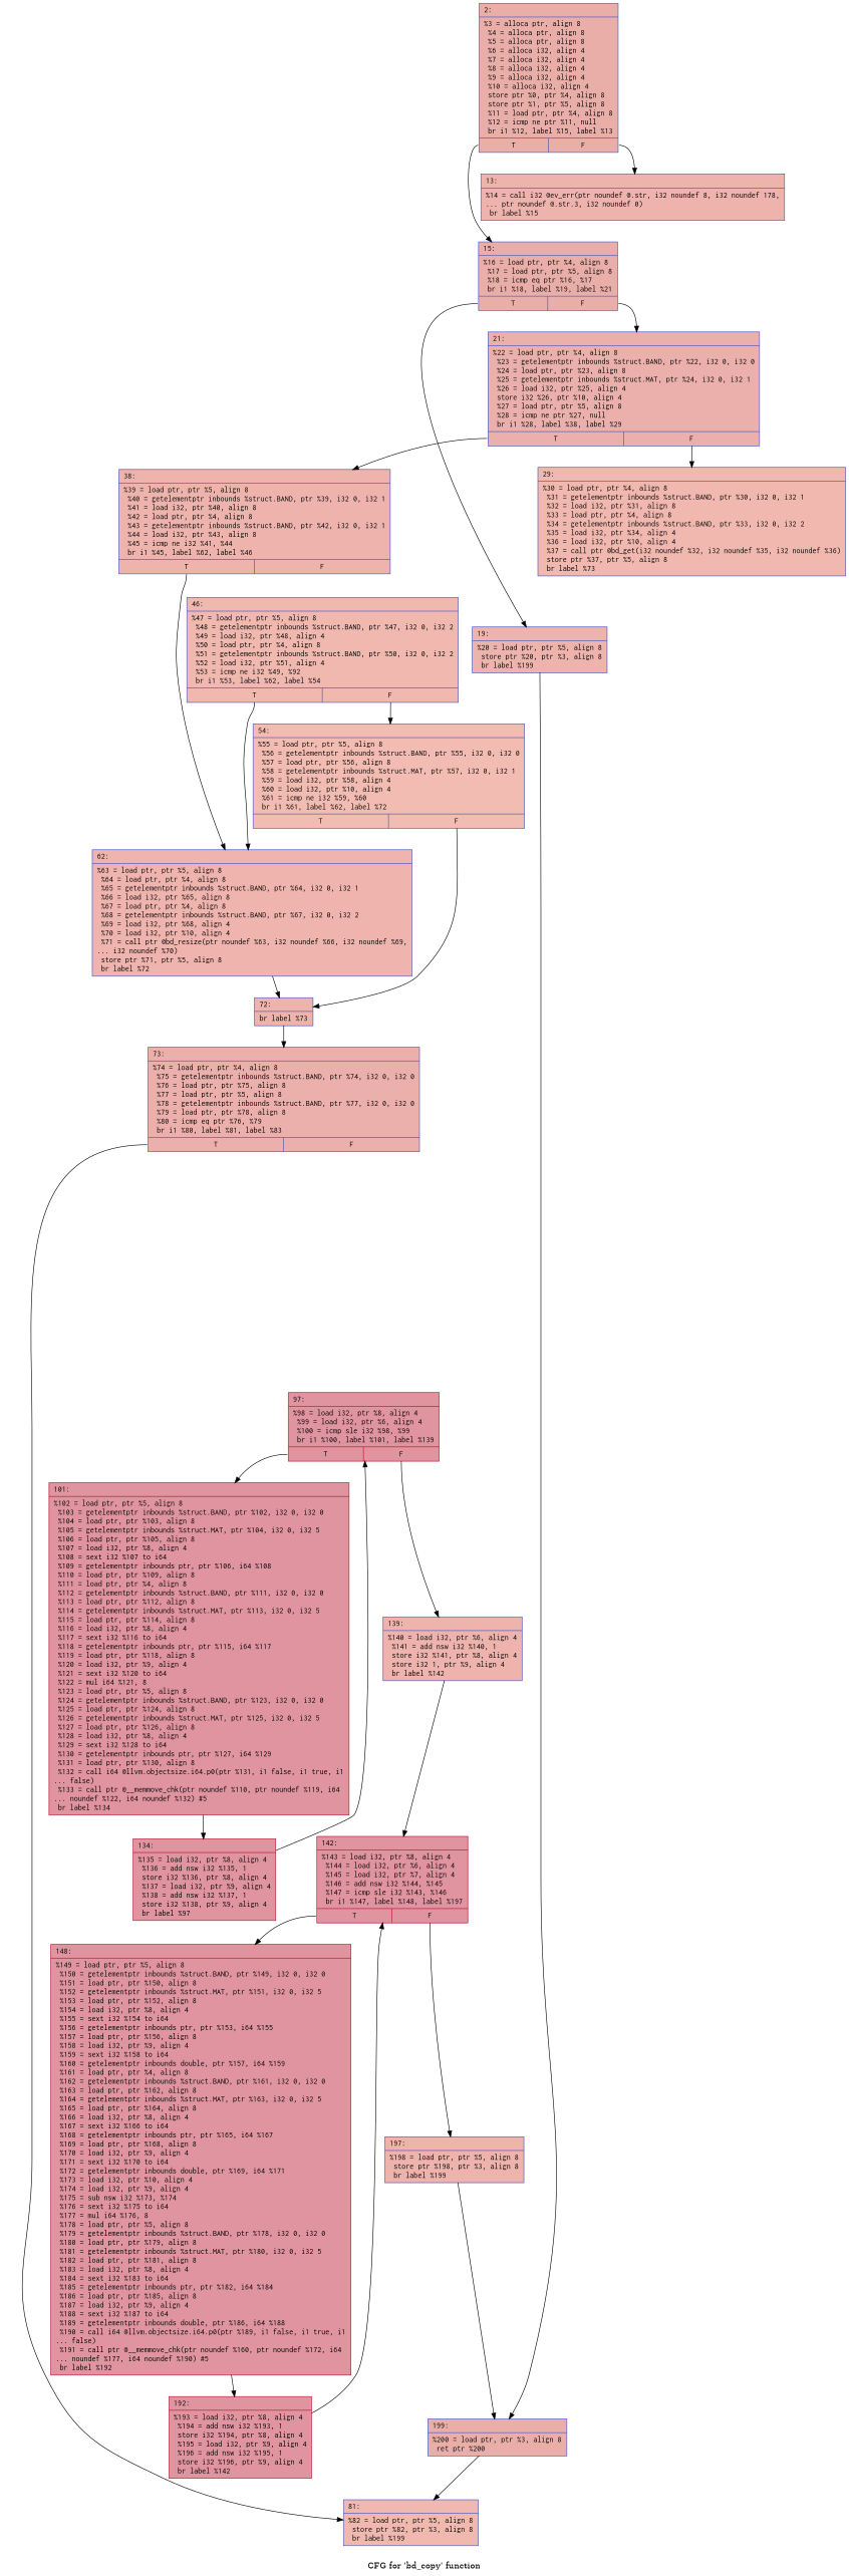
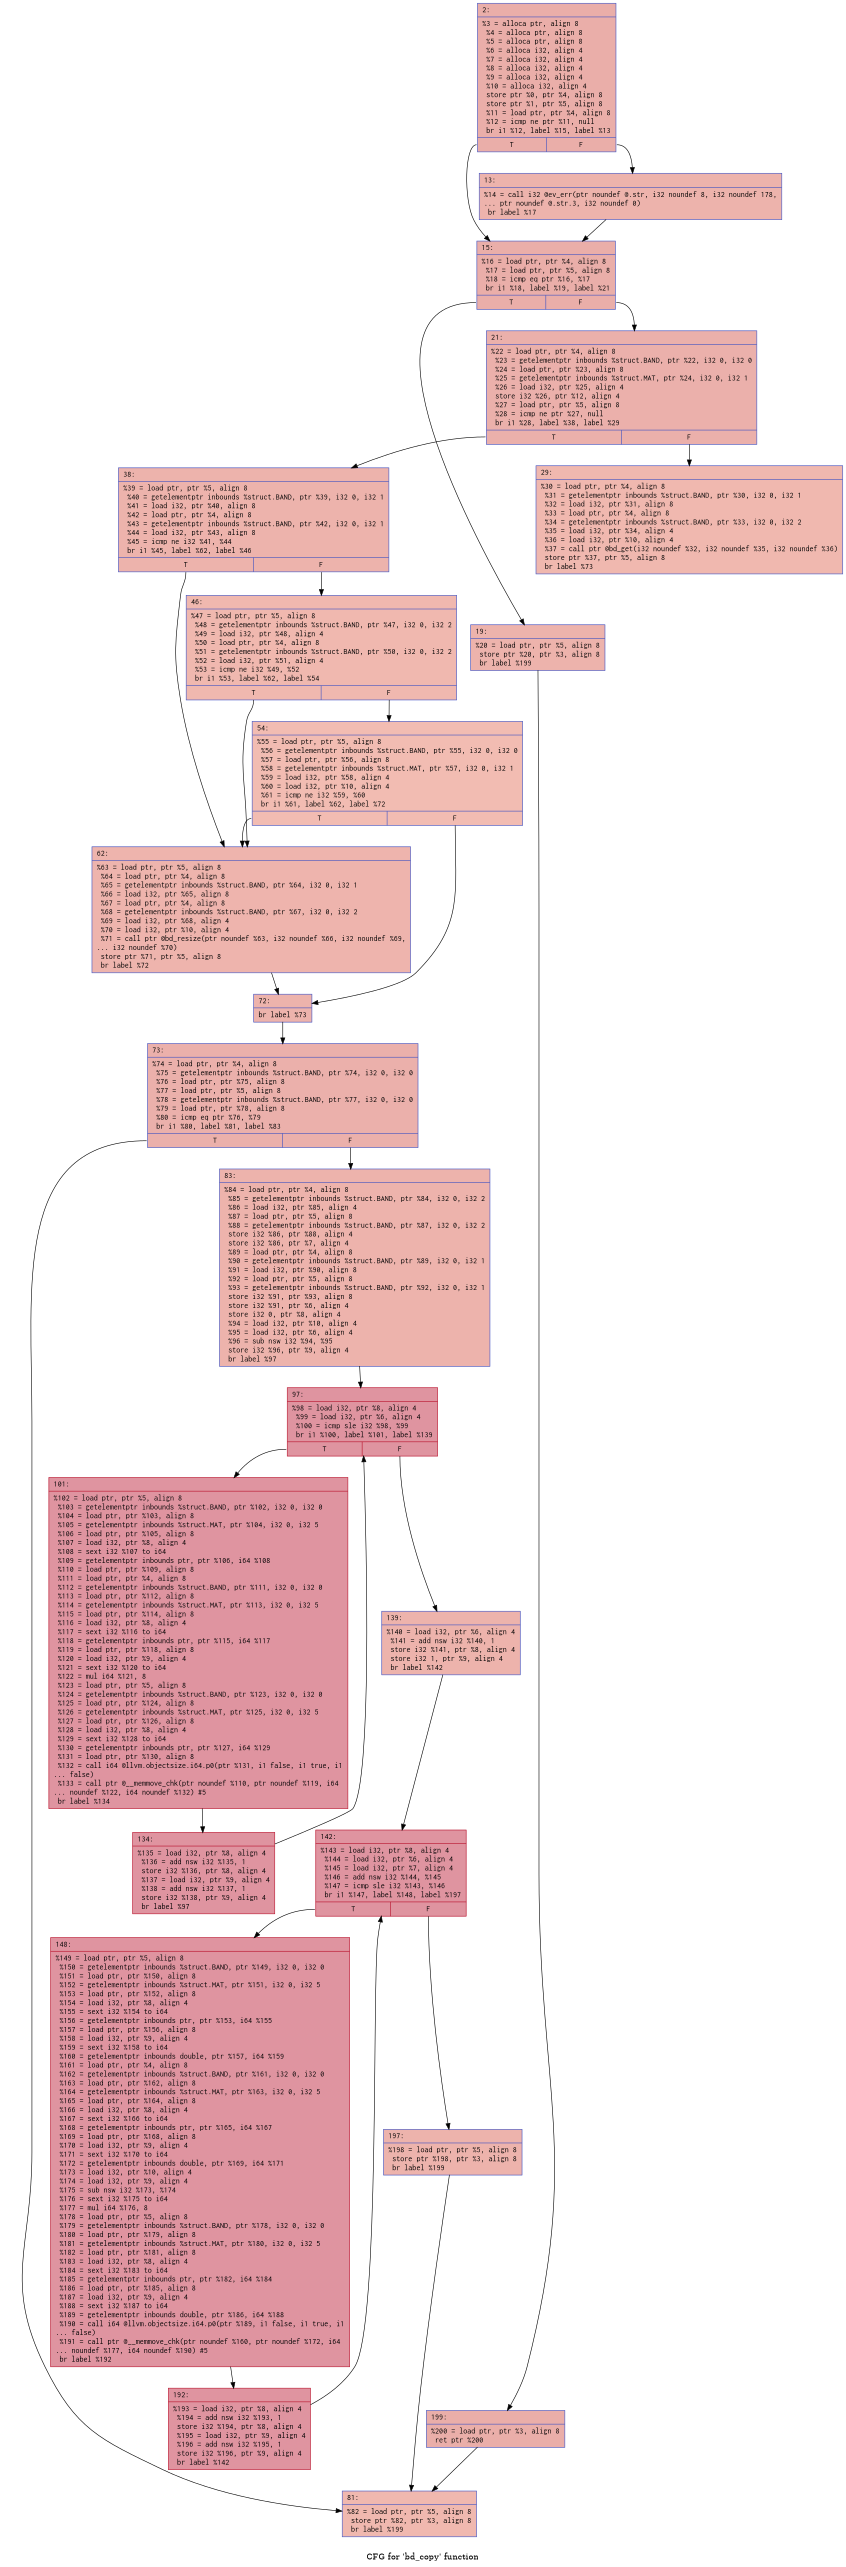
  digraph {
    label="CFG for 'bd_copy' function"
    node [color="#3d50c3ff" fillcolor="#d6524470" fontname=Courier shape=record style=filled]
    n1 [fillcolor="#d0473d70" label="{2:\l|  %3 = alloca ptr, align 8\l  %4 = alloca ptr, align 8\l  %5 = alloca ptr, align 8\l  %6 = alloca i32, align 4\l  %7 = alloca i32, align 4\l  %8 = alloca i32, align 4\l  %9 = alloca i32, align 4\l  %10 = alloca i32, align 4\l  store ptr %0, ptr %4, align 8\l  store ptr %1, ptr %5, align 8\l  %11 = load ptr, ptr %4, align 8\l  %12 = icmp ne ptr %11, null\l  br i1 %12, label %15, label %13\l|{<s0>T|<s1>F}}"]
    n2 [fillcolor="#d0473d70" label="{15:\l|  %16 = load ptr, ptr %4, align 8\l  %17 = load ptr, ptr %5, align 8\l  %18 = icmp eq ptr %16, %17\l  br i1 %18, label %19, label %21\l|{<s0>T|<s1>F}}"]
-   n3 [label="{13:\l|  %14 = call i32 @ev_err(ptr noundef @.str, i32 noundef 8, i32 noundef 178,\l... ptr noundef @.str.3, i32 noundef 0)\l  br label %15\l}"]
+   n3 [label="{13:\l|  %14 = call i32 @ev_err(ptr noundef @.str, i32 noundef 8, i32 noundef 178,\l... ptr noundef @.str.3, i32 noundef 0)\l  br label %17\l}"]
    n4 [label="{19:\l|  %20 = load ptr, ptr %5, align 8\l  store ptr %20, ptr %3, align 8\l  br label %199\l}"]
-   n5 [fillcolor="#d24b4070" label="{21:\l|  %22 = load ptr, ptr %4, align 8\l  %23 = getelementptr inbounds %struct.BAND, ptr %22, i32 0, i32 0\l  %24 = load ptr, ptr %23, align 8\l  %25 = getelementptr inbounds %struct.MAT, ptr %24, i32 0, i32 1\l  %26 = load i32, ptr %25, align 4\l  store i32 %26, ptr %10, align 4\l  %27 = load ptr, ptr %5, align 8\l  %28 = icmp ne ptr %27, null\l  br i1 %28, label %38, label %29\l|{<s0>T|<s1>F}}"]
+   n5 [fillcolor="#d24b4070" label="{21:\l|  %22 = load ptr, ptr %4, align 8\l  %23 = getelementptr inbounds %struct.BAND, ptr %22, i32 0, i32 0\l  %24 = load ptr, ptr %23, align 8\l  %25 = getelementptr inbounds %struct.MAT, ptr %24, i32 0, i32 1\l  %26 = load i32, ptr %25, align 4\l  store i32 %26, ptr %12, align 4\l  %27 = load ptr, ptr %5, align 8\l  %28 = icmp ne ptr %27, null\l  br i1 %28, label %38, label %29\l|{<s0>T|<s1>F}}"]
    n6 [fillcolor="#d0473d70" label="{199:\l|  %200 = load ptr, ptr %3, align 8\l  ret ptr %200\l}"]
    n7 [label="{38:\l|  %39 = load ptr, ptr %5, align 8\l  %40 = getelementptr inbounds %struct.BAND, ptr %39, i32 0, i32 1\l  %41 = load i32, ptr %40, align 8\l  %42 = load ptr, ptr %4, align 8\l  %43 = getelementptr inbounds %struct.BAND, ptr %42, i32 0, i32 1\l  %44 = load i32, ptr %43, align 8\l  %45 = icmp ne i32 %41, %44\l  br i1 %45, label %62, label %46\l|{<s0>T|<s1>F}}"]
    n8 [fillcolor="#dc5d4a70" label="{29:\l|  %30 = load ptr, ptr %4, align 8\l  %31 = getelementptr inbounds %struct.BAND, ptr %30, i32 0, i32 1\l  %32 = load i32, ptr %31, align 8\l  %33 = load ptr, ptr %4, align 8\l  %34 = getelementptr inbounds %struct.BAND, ptr %33, i32 0, i32 2\l  %35 = load i32, ptr %34, align 4\l  %36 = load i32, ptr %10, align 4\l  %37 = call ptr @bd_get(i32 noundef %32, i32 noundef %35, i32 noundef %36)\l  store ptr %37, ptr %5, align 8\l  br label %73\l}"]
    n9 [fillcolor="#dc5d4a70" label="{81:\l|  %82 = load ptr, ptr %5, align 8\l  store ptr %82, ptr %3, align 8\l  br label %199\l}"]
    n10 [fillcolor="#d8564670" label="{62:\l|  %63 = load ptr, ptr %5, align 8\l  %64 = load ptr, ptr %4, align 8\l  %65 = getelementptr inbounds %struct.BAND, ptr %64, i32 0, i32 1\l  %66 = load i32, ptr %65, align 8\l  %67 = load ptr, ptr %4, align 8\l  %68 = getelementptr inbounds %struct.BAND, ptr %67, i32 0, i32 2\l  %69 = load i32, ptr %68, align 4\l  %70 = load i32, ptr %10, align 4\l  %71 = call ptr @bd_resize(ptr noundef %63, i32 noundef %66, i32 noundef %69,\l... i32 noundef %70)\l  store ptr %71, ptr %5, align 8\l  br label %72\l}"]
-   n11 [fillcolor="#dc5d4a70" label="{46:\l|  %47 = load ptr, ptr %5, align 8\l  %48 = getelementptr inbounds %struct.BAND, ptr %47, i32 0, i32 2\l  %49 = load i32, ptr %48, align 4\l  %50 = load ptr, ptr %4, align 8\l  %51 = getelementptr inbounds %struct.BAND, ptr %50, i32 0, i32 2\l  %52 = load i32, ptr %51, align 4\l  %53 = icmp ne i32 %49, %92\l  br i1 %53, label %62, label %54\l|{<s0>T|<s1>F}}"]
+   n11 [fillcolor="#dc5d4a70" label="{46:\l|  %47 = load ptr, ptr %5, align 8\l  %48 = getelementptr inbounds %struct.BAND, ptr %47, i32 0, i32 2\l  %49 = load i32, ptr %48, align 4\l  %50 = load ptr, ptr %4, align 8\l  %51 = getelementptr inbounds %struct.BAND, ptr %50, i32 0, i32 2\l  %52 = load i32, ptr %51, align 4\l  %53 = icmp ne i32 %49, %52\l  br i1 %53, label %62, label %54\l|{<s0>T|<s1>F}}"]
    n12 [label="{72:\l|  br label %73\l}"]
    n13 [fillcolor="#e1675170" label="{54:\l|  %55 = load ptr, ptr %5, align 8\l  %56 = getelementptr inbounds %struct.BAND, ptr %55, i32 0, i32 0\l  %57 = load ptr, ptr %56, align 8\l  %58 = getelementptr inbounds %struct.MAT, ptr %57, i32 0, i32 1\l  %59 = load i32, ptr %58, align 4\l  %60 = load i32, ptr %10, align 4\l  %61 = icmp ne i32 %59, %60\l  br i1 %61, label %62, label %72\l|{<s0>T|<s1>F}}"]
    n14 [fillcolor="#d24b4070" label="{73:\l|  %74 = load ptr, ptr %4, align 8\l  %75 = getelementptr inbounds %struct.BAND, ptr %74, i32 0, i32 0\l  %76 = load ptr, ptr %75, align 8\l  %77 = load ptr, ptr %5, align 8\l  %78 = getelementptr inbounds %struct.BAND, ptr %77, i32 0, i32 0\l  %79 = load ptr, ptr %78, align 8\l  %80 = icmp eq ptr %76, %79\l  br i1 %80, label %81, label %83\l|{<s0>T|<s1>F}}"]
+   n15 [label="{83:\l|  %84 = load ptr, ptr %4, align 8\l  %85 = getelementptr inbounds %struct.BAND, ptr %84, i32 0, i32 2\l  %86 = load i32, ptr %85, align 4\l  %87 = load ptr, ptr %5, align 8\l  %88 = getelementptr inbounds %struct.BAND, ptr %87, i32 0, i32 2\l  store i32 %86, ptr %88, align 4\l  store i32 %86, ptr %7, align 4\l  %89 = load ptr, ptr %4, align 8\l  %90 = getelementptr inbounds %struct.BAND, ptr %89, i32 0, i32 1\l  %91 = load i32, ptr %90, align 8\l  %92 = load ptr, ptr %5, align 8\l  %93 = getelementptr inbounds %struct.BAND, ptr %92, i32 0, i32 1\l  store i32 %91, ptr %93, align 8\l  store i32 %91, ptr %6, align 4\l  store i32 0, ptr %8, align 4\l  %94 = load i32, ptr %10, align 4\l  %95 = load i32, ptr %6, align 4\l  %96 = sub nsw i32 %94, %95\l  store i32 %96, ptr %9, align 4\l  br label %97\l}"]
    n16 [color="#b70d28ff" fillcolor="#b70d2870" label="{97:\l|  %98 = load i32, ptr %8, align 4\l  %99 = load i32, ptr %6, align 4\l  %100 = icmp sle i32 %98, %99\l  br i1 %100, label %101, label %139\l|{<s0>T|<s1>F}}"]
    n17 [color="#b70d28ff" fillcolor="#b70d2870" label="{101:\l|  %102 = load ptr, ptr %5, align 8\l  %103 = getelementptr inbounds %struct.BAND, ptr %102, i32 0, i32 0\l  %104 = load ptr, ptr %103, align 8\l  %105 = getelementptr inbounds %struct.MAT, ptr %104, i32 0, i32 5\l  %106 = load ptr, ptr %105, align 8\l  %107 = load i32, ptr %8, align 4\l  %108 = sext i32 %107 to i64\l  %109 = getelementptr inbounds ptr, ptr %106, i64 %108\l  %110 = load ptr, ptr %109, align 8\l  %111 = load ptr, ptr %4, align 8\l  %112 = getelementptr inbounds %struct.BAND, ptr %111, i32 0, i32 0\l  %113 = load ptr, ptr %112, align 8\l  %114 = getelementptr inbounds %struct.MAT, ptr %113, i32 0, i32 5\l  %115 = load ptr, ptr %114, align 8\l  %116 = load i32, ptr %8, align 4\l  %117 = sext i32 %116 to i64\l  %118 = getelementptr inbounds ptr, ptr %115, i64 %117\l  %119 = load ptr, ptr %118, align 8\l  %120 = load i32, ptr %9, align 4\l  %121 = sext i32 %120 to i64\l  %122 = mul i64 %121, 8\l  %123 = load ptr, ptr %5, align 8\l  %124 = getelementptr inbounds %struct.BAND, ptr %123, i32 0, i32 0\l  %125 = load ptr, ptr %124, align 8\l  %126 = getelementptr inbounds %struct.MAT, ptr %125, i32 0, i32 5\l  %127 = load ptr, ptr %126, align 8\l  %128 = load i32, ptr %8, align 4\l  %129 = sext i32 %128 to i64\l  %130 = getelementptr inbounds ptr, ptr %127, i64 %129\l  %131 = load ptr, ptr %130, align 8\l  %132 = call i64 @llvm.objectsize.i64.p0(ptr %131, i1 false, i1 true, i1\l... false)\l  %133 = call ptr @__memmove_chk(ptr noundef %110, ptr noundef %119, i64\l... noundef %122, i64 noundef %132) #5\l  br label %134\l}"]
    n18 [label="{139:\l|  %140 = load i32, ptr %6, align 4\l  %141 = add nsw i32 %140, 1\l  store i32 %141, ptr %8, align 4\l  store i32 1, ptr %9, align 4\l  br label %142\l}"]
    n19 [color="#b70d28ff" fillcolor="#b70d2870" label="{134:\l|  %135 = load i32, ptr %8, align 4\l  %136 = add nsw i32 %135, 1\l  store i32 %136, ptr %8, align 4\l  %137 = load i32, ptr %9, align 4\l  %138 = add nsw i32 %137, 1\l  store i32 %138, ptr %9, align 4\l  br label %97\l}"]
    n20 [color="#b70d28ff" fillcolor="#b70d2870" label="{142:\l|  %143 = load i32, ptr %8, align 4\l  %144 = load i32, ptr %6, align 4\l  %145 = load i32, ptr %7, align 4\l  %146 = add nsw i32 %144, %145\l  %147 = icmp sle i32 %143, %146\l  br i1 %147, label %148, label %197\l|{<s0>T|<s1>F}}"]
    n21 [color="#b70d28ff" fillcolor="#b70d2870" label="{148:\l|  %149 = load ptr, ptr %5, align 8\l  %150 = getelementptr inbounds %struct.BAND, ptr %149, i32 0, i32 0\l  %151 = load ptr, ptr %150, align 8\l  %152 = getelementptr inbounds %struct.MAT, ptr %151, i32 0, i32 5\l  %153 = load ptr, ptr %152, align 8\l  %154 = load i32, ptr %8, align 4\l  %155 = sext i32 %154 to i64\l  %156 = getelementptr inbounds ptr, ptr %153, i64 %155\l  %157 = load ptr, ptr %156, align 8\l  %158 = load i32, ptr %9, align 4\l  %159 = sext i32 %158 to i64\l  %160 = getelementptr inbounds double, ptr %157, i64 %159\l  %161 = load ptr, ptr %4, align 8\l  %162 = getelementptr inbounds %struct.BAND, ptr %161, i32 0, i32 0\l  %163 = load ptr, ptr %162, align 8\l  %164 = getelementptr inbounds %struct.MAT, ptr %163, i32 0, i32 5\l  %165 = load ptr, ptr %164, align 8\l  %166 = load i32, ptr %8, align 4\l  %167 = sext i32 %166 to i64\l  %168 = getelementptr inbounds ptr, ptr %165, i64 %167\l  %169 = load ptr, ptr %168, align 8\l  %170 = load i32, ptr %9, align 4\l  %171 = sext i32 %170 to i64\l  %172 = getelementptr inbounds double, ptr %169, i64 %171\l  %173 = load i32, ptr %10, align 4\l  %174 = load i32, ptr %9, align 4\l  %175 = sub nsw i32 %173, %174\l  %176 = sext i32 %175 to i64\l  %177 = mul i64 %176, 8\l  %178 = load ptr, ptr %5, align 8\l  %179 = getelementptr inbounds %struct.BAND, ptr %178, i32 0, i32 0\l  %180 = load ptr, ptr %179, align 8\l  %181 = getelementptr inbounds %struct.MAT, ptr %180, i32 0, i32 5\l  %182 = load ptr, ptr %181, align 8\l  %183 = load i32, ptr %8, align 4\l  %184 = sext i32 %183 to i64\l  %185 = getelementptr inbounds ptr, ptr %182, i64 %184\l  %186 = load ptr, ptr %185, align 8\l  %187 = load i32, ptr %9, align 4\l  %188 = sext i32 %187 to i64\l  %189 = getelementptr inbounds double, ptr %186, i64 %188\l  %190 = call i64 @llvm.objectsize.i64.p0(ptr %189, i1 false, i1 true, i1\l... false)\l  %191 = call ptr @__memmove_chk(ptr noundef %160, ptr noundef %172, i64\l... noundef %177, i64 noundef %190) #5\l  br label %192\l}"]
    n22 [label="{197:\l|  %198 = load ptr, ptr %5, align 8\l  store ptr %198, ptr %3, align 8\l  br label %199\l}"]
    n23 [color="#b70d28ff" fillcolor="#b70d2870" label="{192:\l|  %193 = load i32, ptr %8, align 4\l  %194 = add nsw i32 %193, 1\l  store i32 %194, ptr %8, align 4\l  %195 = load i32, ptr %9, align 4\l  %196 = add nsw i32 %195, 1\l  store i32 %196, ptr %9, align 4\l  br label %142\l}"]
    n1 -> n2 [tailport=s0]
    n1 -> n3 [tailport=s1]
    n2 -> n4 [tailport=s0]
    n2 -> n5 [tailport=s1]
+   n3 -> n2
    n4 -> n6
    n5 -> n7 [tailport=s0]
    n5 -> n8 [tailport=s1]
    n6 -> n9
    n7 -> n10 [tailport=s0]
+   n7 -> n11 [tailport=s1]
    n10 -> n12
    n11 -> n10 [tailport=s0]
    n11 -> n13 [tailport=s1]
    n12 -> n14
+   n13 -> n10 [tailport=s0]
    n13 -> n12 [tailport=s1]
    n14 -> n9 [tailport=s0]
+   n14 -> n15 [tailport=s1]
+   n15 -> n16
    n16 -> n17 [tailport=s0]
    n16 -> n18 [tailport=s1]
    n17 -> n19
    n18 -> n20
    n19 -> n16
    n20 -> n21 [tailport=s0]
    n20 -> n22 [tailport=s1]
    n21 -> n23
-   n22 -> n6
+   n22 -> n9
    n23 -> n20
  }
